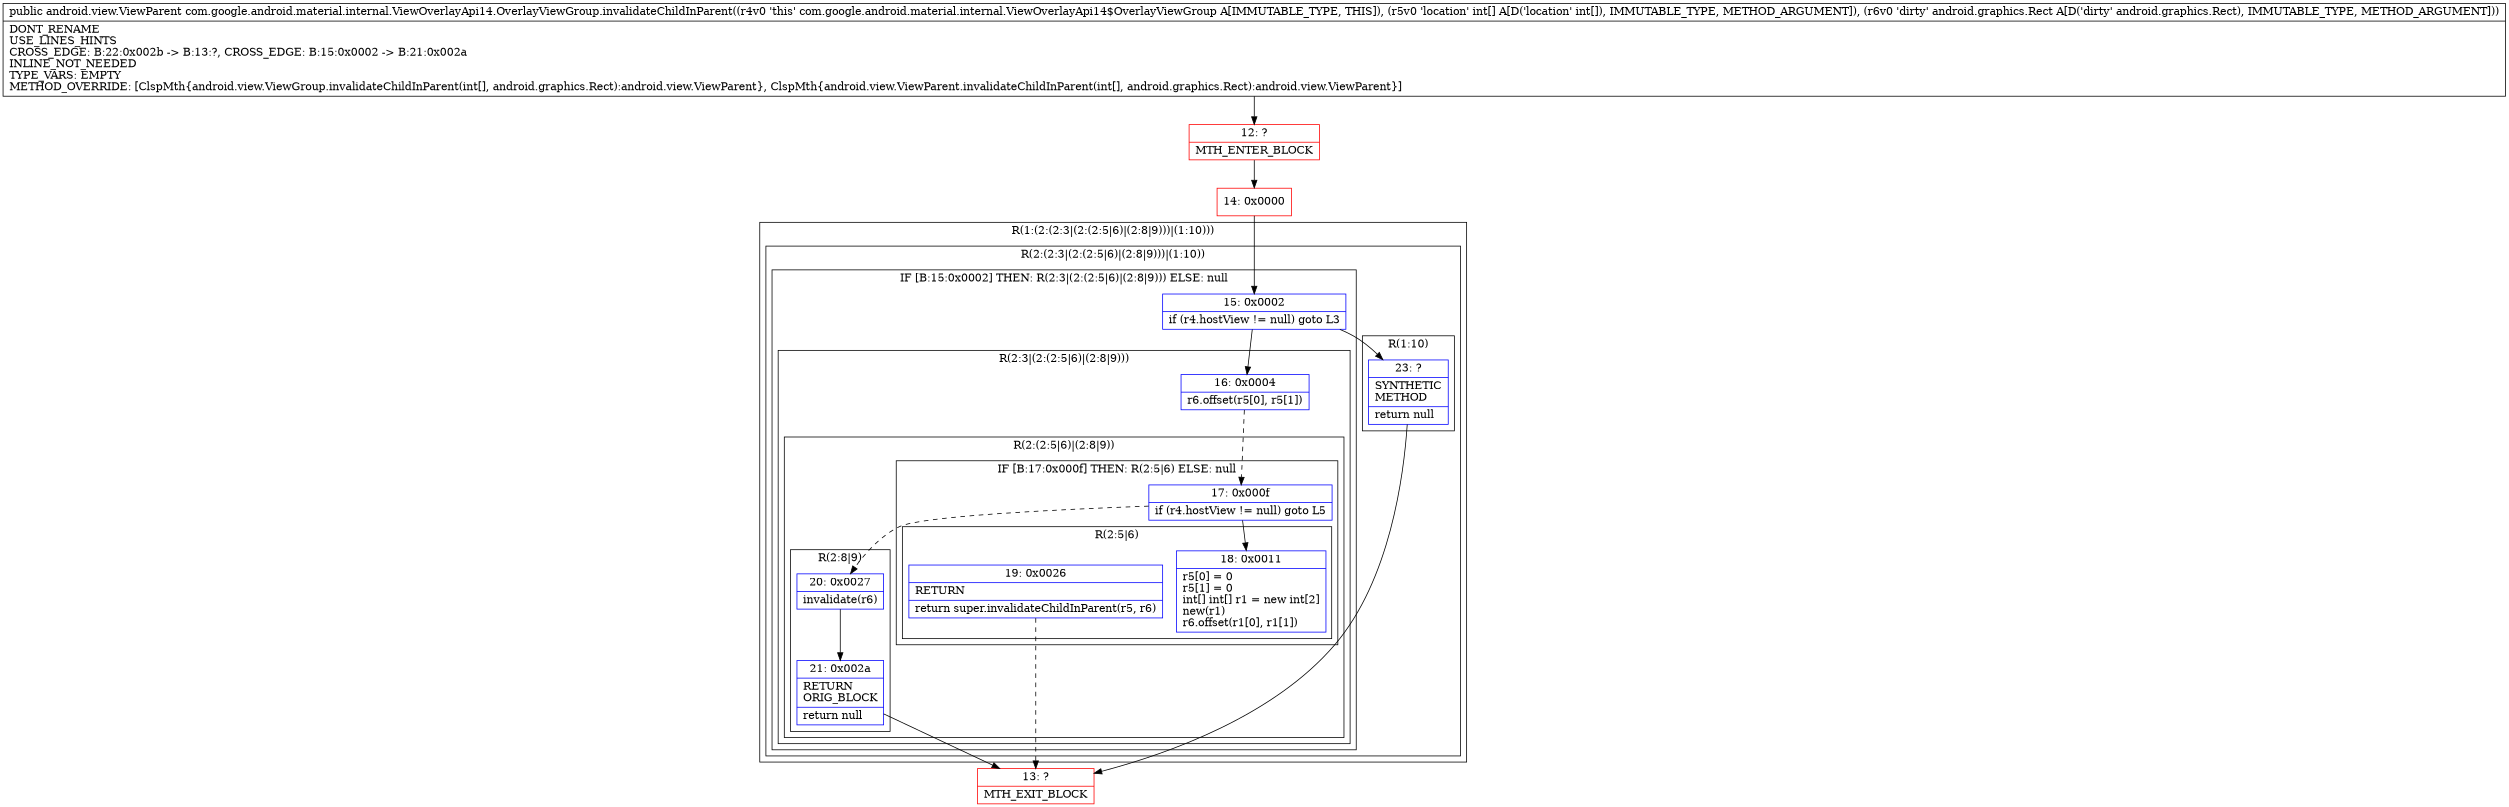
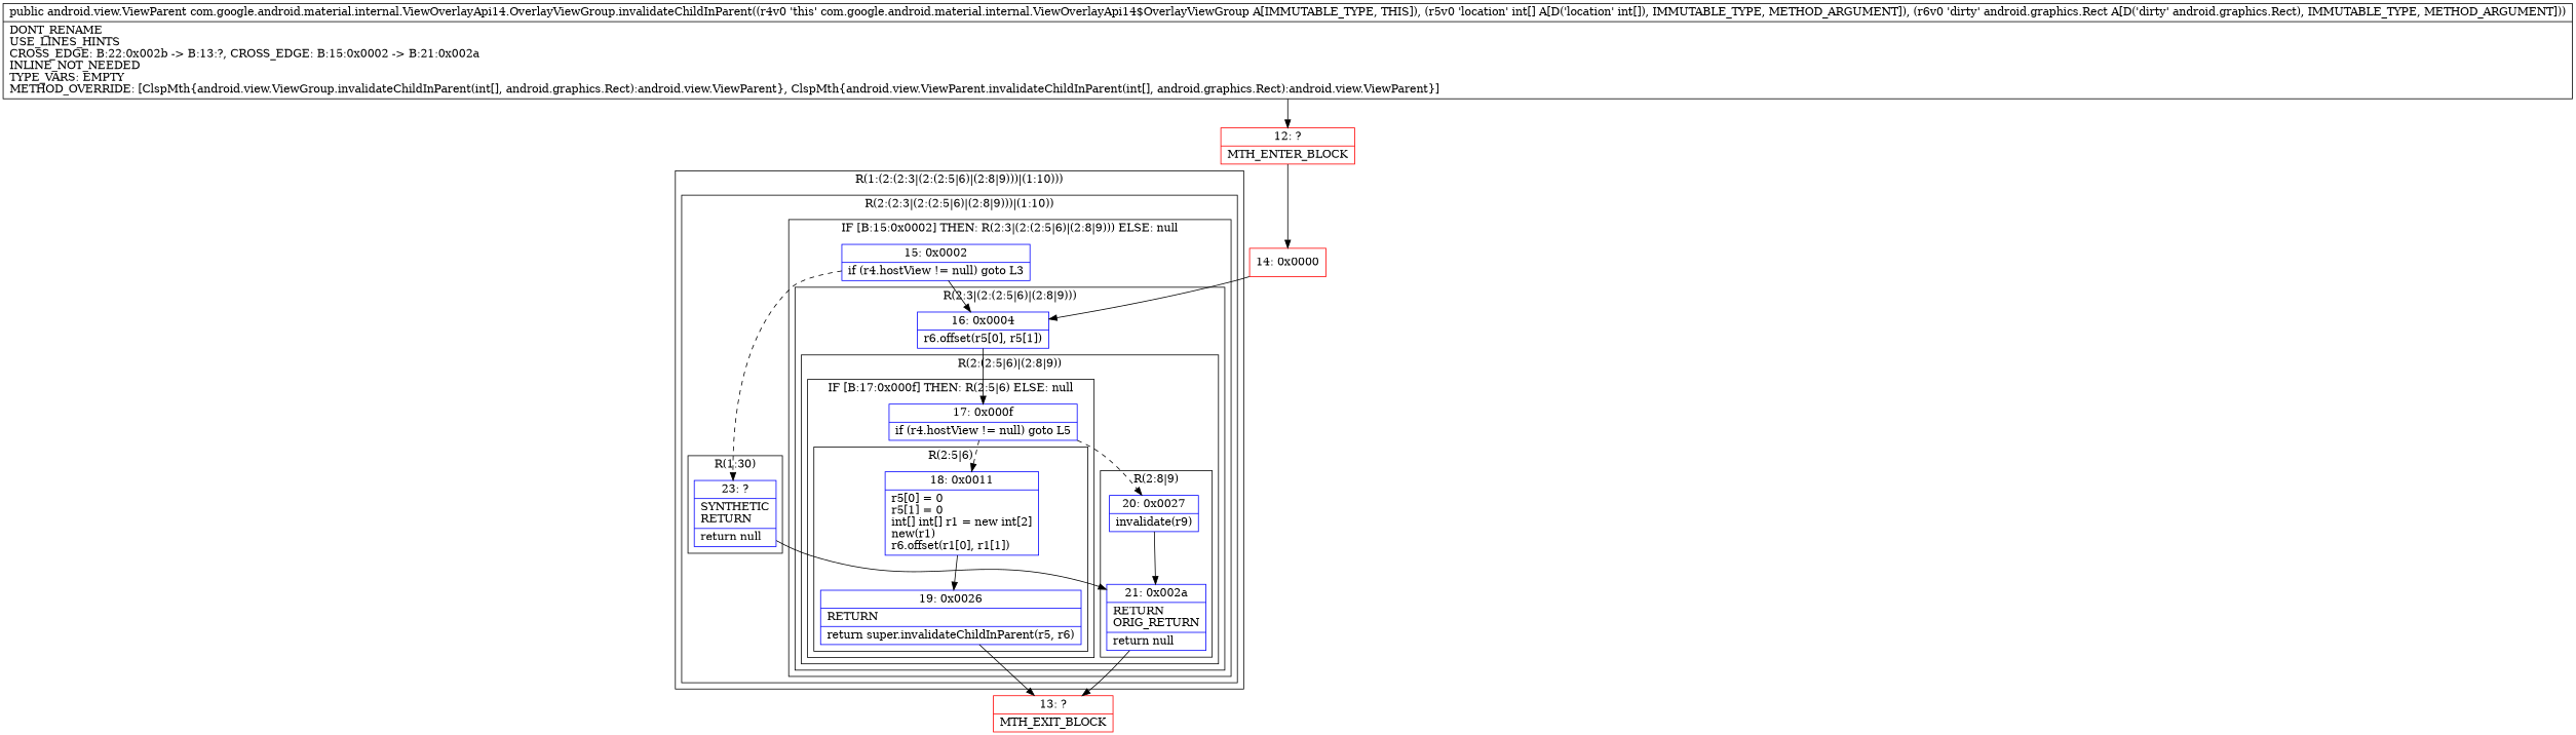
  digraph {
    fontname="DejaVu Serif"
    node [color=blue fontname="DejaVu Serif" shape=record]
    edge [fontname="DejaVu Serif"]
    n1 [label="{18\:\ 0x0011|r5[0] = 0\lr5[1] = 0\lint[] int[] r1 = new int[2]\lnew(r1)\lr6.offset(r1[0], r1[1])\l}"]
    n2 [label="{19\:\ 0x0026|RETURN\l|return super.invalidateChildInParent(r5, r6)\l}"]
    n3 [label="{17\:\ 0x000f|if (r4.hostView != null) goto L5\l}"]
-   n4 [label="{20\:\ 0x0027|invalidate(r6)\l}"]
-   n5 [label="{21\:\ 0x002a|RETURN\lORIG_BLOCK\l|return null\l}"]
+   n4 [label="{20\:\ 0x0027|invalidate(r9)\l}"]
+   n5 [label="{21\:\ 0x002a|RETURN\lORIG_RETURN\l|return null\l}"]
    n6 [label="{16\:\ 0x0004|r6.offset(r5[0], r5[1])\l}"]
    n7 [label="{15\:\ 0x0002|if (r4.hostView != null) goto L3\l}"]
-   n8 [label="{23\:\ ?|SYNTHETIC\lMETHOD\l|return null\l}"]
+   n8 [label="{23\:\ ?|SYNTHETIC\lRETURN\l|return null\l}"]
    n9 [color=red label="{13\:\ ?|MTH_EXIT_BLOCK\l}"]
    n10 [color=red label="{12\:\ ?|MTH_ENTER_BLOCK\l}"]
    n11 [color=red label="{14\:\ 0x0000}"]
    n12 [label="{public android.view.ViewParent com.google.android.material.internal.ViewOverlayApi14.OverlayViewGroup.invalidateChildInParent((r4v0 'this' com.google.android.material.internal.ViewOverlayApi14$OverlayViewGroup A[IMMUTABLE_TYPE, THIS]), (r5v0 'location' int[] A[D('location' int[]), IMMUTABLE_TYPE, METHOD_ARGUMENT]), (r6v0 'dirty' android.graphics.Rect A[D('dirty' android.graphics.Rect), IMMUTABLE_TYPE, METHOD_ARGUMENT]))  | DONT_RENAME\lUSE_LINES_HINTS\lCROSS_EDGE: B:22:0x002b \-\> B:13:?, CROSS_EDGE: B:15:0x0002 \-\> B:21:0x002a\lINLINE_NOT_NEEDED\lTYPE_VARS: EMPTY\lMETHOD_OVERRIDE: [ClspMth\{android.view.ViewGroup.invalidateChildInParent(int[], android.graphics.Rect):android.view.ViewParent\}, ClspMth\{android.view.ViewParent.invalidateChildInParent(int[], android.graphics.Rect):android.view.ViewParent\}]\l}" color=""]
    subgraph cluster_1 {
      label="R(1:(2:(2:3|(2:(2:5|6)|(2:8|9)))|(1:10)))"
      subgraph cluster_2 {
        label="R(2:(2:3|(2:(2:5|6)|(2:8|9)))|(1:10))"
        subgraph cluster_3 {
          label="IF [B:15:0x0002] THEN: R(2:3|(2:(2:5|6)|(2:8|9))) ELSE: null"
          n7
          subgraph cluster_4 {
            label="R(2:3|(2:(2:5|6)|(2:8|9)))"
            n6
            subgraph cluster_5 {
              label="R(2:(2:5|6)|(2:8|9))"
              subgraph cluster_6 {
                label="IF [B:17:0x000f] THEN: R(2:5|6) ELSE: null"
                n3
                subgraph cluster_7 {
                  label="R(2:5|6)"
                  n1
                  n2
                }
              }
              subgraph cluster_8 {
                label="R(2:8|9)"
                n4
                n5
              }
            }
          }
        }
        subgraph cluster_9 {
-         label="R(1:10)"
+         label="R(1:30)"
          n8
        }
      }
    }
-   n2 -> n9 [style=dashed]
-   n3 -> n1
+   n1 -> n2
+   n2 -> n9
+   n3 -> n1 [style=dashed]
    n3 -> n4 [style=dashed]
    n4 -> n5
    n5 -> n9
-   n6 -> n3 [style=dashed]
+   n6 -> n3
    n7 -> n6
-   n7 -> n8 [style=solid]
-   n8 -> n9
+   n7 -> n8 [style=dashed]
+   n8 -> n5
    n10 -> n11
-   n11 -> n7
+   n11 -> n6
    n12 -> n10
  }
